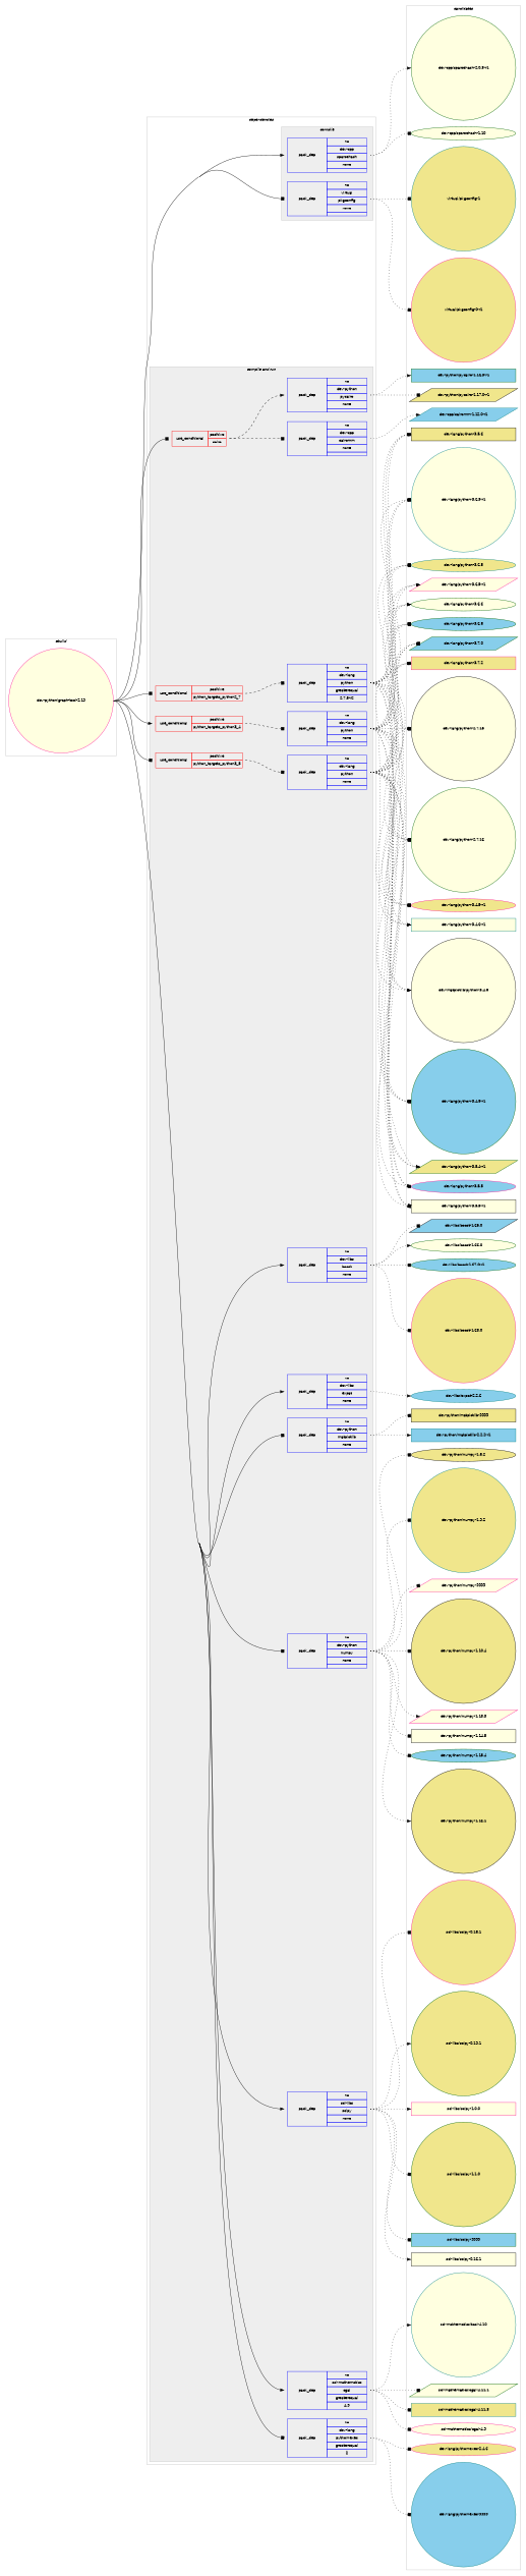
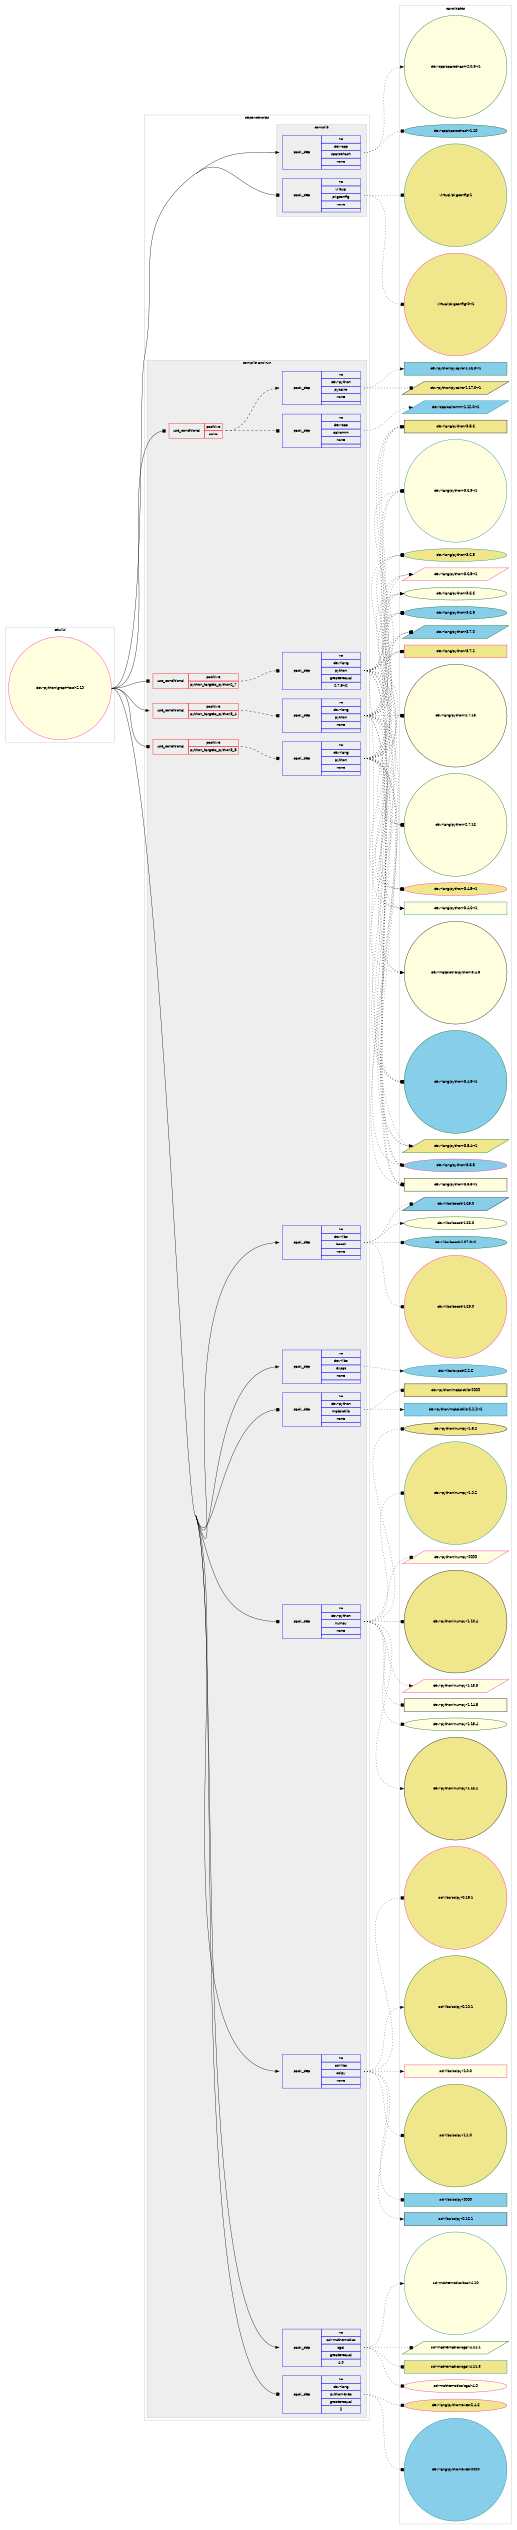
  digraph {
    compound=true
    concentrate=true
    fontname=Helvetica
    fontsize=10
    newrank=true
    rankdir=LR
    ranksep=1.5
    node [color=darkgreen fillcolor=lightyellow fontname=Helvetica fontsize=10 shape=circle style=filled]
    edge [arrowhead=box headport=w style=dotted tailport=e weight=100]
    n1 [color=deeppink label="dev-python/graph-tool-2.19" width=4]
    n2 [color=blue label=<<TABLE BORDER="0" CELLBORDER="1" CELLSPACING="0" CELLPADDING="4" WIDTH="220"><TR><TD ROWSPAN="6" CELLPADDING="30">pack_dep</TD></TR><TR><TD WIDTH="110">no</TD></TR><TR><TD>dev-cpp</TD></TR><TR><TD>sparsehash</TD></TR><TR><TD>none</TD></TR><TR><TD></TD></TR></TABLE>> shape=none fillcolor="" style=""]
    n3 [color=blue label=<<TABLE BORDER="0" CELLBORDER="1" CELLSPACING="0" CELLPADDING="4" WIDTH="220"><TR><TD ROWSPAN="6" CELLPADDING="30">pack_dep</TD></TR><TR><TD WIDTH="110">no</TD></TR><TR><TD>virtual</TD></TR><TR><TD>pkgconfig</TD></TR><TR><TD>none</TD></TR><TR><TD></TD></TR></TABLE>> shape=none fillcolor="" style=""]
    n4 [color=blue label=<<TABLE BORDER="0" CELLBORDER="1" CELLSPACING="0" CELLPADDING="4" WIDTH="220"><TR><TD ROWSPAN="6" CELLPADDING="30">pack_dep</TD></TR><TR><TD WIDTH="110">no</TD></TR><TR><TD>dev-cpp</TD></TR><TR><TD>cairomm</TD></TR><TR><TD>none</TD></TR><TR><TD></TD></TR></TABLE>> shape=none fillcolor="" style=""]
    n5 [color=blue label=<<TABLE BORDER="0" CELLBORDER="1" CELLSPACING="0" CELLPADDING="4" WIDTH="220"><TR><TD ROWSPAN="6" CELLPADDING="30">pack_dep</TD></TR><TR><TD WIDTH="110">no</TD></TR><TR><TD>dev-python</TD></TR><TR><TD>pycairo</TD></TR><TR><TD>none</TD></TR><TR><TD></TD></TR></TABLE>> shape=none fillcolor="" style=""]
    n6 [color=red label=<<TABLE BORDER="0" CELLBORDER="1" CELLSPACING="0" CELLPADDING="4"><TR><TD ROWSPAN="3" CELLPADDING="10">use_conditional</TD></TR><TR><TD>positive</TD></TR><TR><TD>cairo</TD></TR></TABLE>> shape=none fillcolor="" style=""]
    n7 [color=blue label=<<TABLE BORDER="0" CELLBORDER="1" CELLSPACING="0" CELLPADDING="4" WIDTH="220"><TR><TD ROWSPAN="6" CELLPADDING="30">pack_dep</TD></TR><TR><TD WIDTH="110">no</TD></TR><TR><TD>dev-lang</TD></TR><TR><TD>python</TD></TR><TR><TD>greaterequal</TD></TR><TR><TD>2.7.5-r2</TD></TR></TABLE>> shape=none fillcolor="" style=""]
    n8 [color=red label=<<TABLE BORDER="0" CELLBORDER="1" CELLSPACING="0" CELLPADDING="4"><TR><TD ROWSPAN="3" CELLPADDING="10">use_conditional</TD></TR><TR><TD>positive</TD></TR><TR><TD>python_targets_python2_7</TD></TR></TABLE>> shape=none fillcolor="" style=""]
    n9 [color=blue label=<<TABLE BORDER="0" CELLBORDER="1" CELLSPACING="0" CELLPADDING="4" WIDTH="220"><TR><TD ROWSPAN="6" CELLPADDING="30">pack_dep</TD></TR><TR><TD WIDTH="110">no</TD></TR><TR><TD>dev-lang</TD></TR><TR><TD>python</TD></TR><TR><TD>none</TD></TR><TR><TD></TD></TR></TABLE>> shape=none fillcolor="" style=""]
    n10 [color=red label=<<TABLE BORDER="0" CELLBORDER="1" CELLSPACING="0" CELLPADDING="4"><TR><TD ROWSPAN="3" CELLPADDING="10">use_conditional</TD></TR><TR><TD>positive</TD></TR><TR><TD>python_targets_python3_4</TD></TR></TABLE>> shape=none fillcolor="" style=""]
    n11 [color=blue label=<<TABLE BORDER="0" CELLBORDER="1" CELLSPACING="0" CELLPADDING="4" WIDTH="220"><TR><TD ROWSPAN="6" CELLPADDING="30">pack_dep</TD></TR><TR><TD WIDTH="110">no</TD></TR><TR><TD>dev-lang</TD></TR><TR><TD>python</TD></TR><TR><TD>none</TD></TR><TR><TD></TD></TR></TABLE>> shape=none fillcolor="" style=""]
    n12 [color=red label=<<TABLE BORDER="0" CELLBORDER="1" CELLSPACING="0" CELLPADDING="4"><TR><TD ROWSPAN="3" CELLPADDING="10">use_conditional</TD></TR><TR><TD>positive</TD></TR><TR><TD>python_targets_python3_5</TD></TR></TABLE>> shape=none fillcolor="" style=""]
    n13 [color=blue label=<<TABLE BORDER="0" CELLBORDER="1" CELLSPACING="0" CELLPADDING="4" WIDTH="220"><TR><TD ROWSPAN="6" CELLPADDING="30">pack_dep</TD></TR><TR><TD WIDTH="110">no</TD></TR><TR><TD>sci-mathematics</TD></TR><TR><TD>cgal</TD></TR><TR><TD>greaterequal</TD></TR><TR><TD>4.9</TD></TR></TABLE>> shape=none fillcolor="" style=""]
    n14 [color=blue label=<<TABLE BORDER="0" CELLBORDER="1" CELLSPACING="0" CELLPADDING="4" WIDTH="220"><TR><TD ROWSPAN="6" CELLPADDING="30">pack_dep</TD></TR><TR><TD WIDTH="110">no</TD></TR><TR><TD>dev-lang</TD></TR><TR><TD>python-exec</TD></TR><TR><TD>greaterequal</TD></TR><TR><TD>2</TD></TR></TABLE>> shape=none fillcolor="" style=""]
    n15 [color=blue label=<<TABLE BORDER="0" CELLBORDER="1" CELLSPACING="0" CELLPADDING="4" WIDTH="220"><TR><TD ROWSPAN="6" CELLPADDING="30">pack_dep</TD></TR><TR><TD WIDTH="110">no</TD></TR><TR><TD>dev-libs</TD></TR><TR><TD>boost</TD></TR><TR><TD>none</TD></TR><TR><TD></TD></TR></TABLE>> shape=none fillcolor="" style=""]
    n16 [color=blue label=<<TABLE BORDER="0" CELLBORDER="1" CELLSPACING="0" CELLPADDING="4" WIDTH="220"><TR><TD ROWSPAN="6" CELLPADDING="30">pack_dep</TD></TR><TR><TD WIDTH="110">no</TD></TR><TR><TD>dev-libs</TD></TR><TR><TD>expat</TD></TR><TR><TD>none</TD></TR><TR><TD></TD></TR></TABLE>> shape=none fillcolor="" style=""]
    n17 [color=blue label=<<TABLE BORDER="0" CELLBORDER="1" CELLSPACING="0" CELLPADDING="4" WIDTH="220"><TR><TD ROWSPAN="6" CELLPADDING="30">pack_dep</TD></TR><TR><TD WIDTH="110">no</TD></TR><TR><TD>dev-python</TD></TR><TR><TD>matplotlib</TD></TR><TR><TD>none</TD></TR><TR><TD></TD></TR></TABLE>> shape=none fillcolor="" style=""]
    n18 [color=blue label=<<TABLE BORDER="0" CELLBORDER="1" CELLSPACING="0" CELLPADDING="4" WIDTH="220"><TR><TD ROWSPAN="6" CELLPADDING="30">pack_dep</TD></TR><TR><TD WIDTH="110">no</TD></TR><TR><TD>dev-python</TD></TR><TR><TD>numpy</TD></TR><TR><TD>none</TD></TR><TR><TD></TD></TR></TABLE>> shape=none fillcolor="" style=""]
    n19 [color=blue label=<<TABLE BORDER="0" CELLBORDER="1" CELLSPACING="0" CELLPADDING="4" WIDTH="220"><TR><TD ROWSPAN="6" CELLPADDING="30">pack_dep</TD></TR><TR><TD WIDTH="110">no</TD></TR><TR><TD>sci-libs</TD></TR><TR><TD>scipy</TD></TR><TR><TD>none</TD></TR><TR><TD></TD></TR></TABLE>> shape=none fillcolor="" style=""]
-   n20 [label="dev-cpp/sparsehash-1.10" shape=ellipse width=4]
+   n20 [fillcolor=skyblue label="dev-cpp/sparsehash-1.10" shape=ellipse width=4]
    n21 [label="dev-cpp/sparsehash-2.0.3-r1" width=4]
    n22 [color=deeppink fillcolor=khaki label="virtual/pkgconfig-0-r1" width=4]
    n23 [color=teal fillcolor=khaki label="virtual/pkgconfig-1" width=4]
    n24 [color=teal fillcolor=skyblue label="dev-cpp/cairomm-1.12.0-r1" shape=parallelogram width=4]
    n25 [fillcolor=skyblue label="dev-python/pycairo-1.16.3-r1" shape=box width=4]
    n26 [color=black fillcolor=khaki label="dev-python/pycairo-1.17.0-r1" shape=parallelogram width=4]
    n27 [color=black label="dev-lang/python-2.7.15" width=4]
    n28 [label="dev-lang/python-2.7.16" width=4]
    n29 [color=deeppink fillcolor=khaki label="dev-lang/python-3.4.5-r1" shape=ellipse width=4]
    n30 [color=teal label="dev-lang/python-3.4.6-r1" shape=box width=4]
    n31 [color=black label="dev-matplotlib/python-3.4.8" width=4]
    n32 [fillcolor=skyblue label="dev-lang/python-3.4.8-r1" width=4]
    n33 [fillcolor=khaki label="dev-lang/python-3.5.4-r1" shape=parallelogram width=4]
    n34 [color=deeppink fillcolor=skyblue label="dev-lang/python-3.5.5" shape=ellipse width=4]
    n35 [color=black label="dev-lang/python-3.5.5-r1" shape=box width=4]
    n36 [color=black fillcolor=khaki label="dev-lang/python-3.5.6" shape=box width=4]
    n37 [color=teal label="dev-lang/python-3.6.3-r1" width=4]
    n38 [color=teal fillcolor=khaki label="dev-lang/python-3.6.5" shape=ellipse width=4]
    n39 [color=deeppink label="dev-lang/python-3.6.5-r1" shape=parallelogram width=4]
    n40 [label="dev-lang/python-3.6.6" shape=ellipse width=4]
    n41 [fillcolor=skyblue label="dev-lang/python-3.6.8" shape=ellipse width=4]
    n42 [fillcolor=skyblue label="dev-lang/python-3.7.0" shape=parallelogram width=4]
    n43 [color=deeppink fillcolor=khaki label="dev-lang/python-3.7.2" shape=box width=4]
    n44 [color=deeppink fillcolor=khaki label="dev-lang/python-exec-2.4.6" shape=ellipse width=4]
    n45 [color=teal fillcolor=skyblue label="dev-lang/python-exec-9999" width=4]
    n46 [color=deeppink fillcolor=khaki label="dev-libs/boost-1.63.0" width=4]
    n47 [color=black fillcolor=skyblue label="dev-libs/boost-1.65.0" shape=parallelogram width=4]
    n48 [label="dev-libs/boost-1.66.0" shape=ellipse width=4]
    n49 [fillcolor=skyblue label="dev-libs/boost-1.67.0-r1" shape=ellipse width=4]
    n50 [color=teal fillcolor=skyblue label="dev-libs/expat-2.2.6" shape=ellipse width=4]
    n51 [color=teal fillcolor=skyblue label="dev-python/matplotlib-2.2.2-r1" shape=box width=4]
    n52 [color=black fillcolor=khaki label="dev-python/matplotlib-9999" shape=box width=4]
    n53 [color=black fillcolor=khaki label="dev-python/numpy-1.10.4" width=4]
    n54 [color=deeppink label="dev-python/numpy-1.13.3" shape=parallelogram width=4]
    n55 [color=black label="dev-python/numpy-1.14.5" shape=box width=4]
-   n56 [fillcolor=skyblue label="dev-python/numpy-1.15.4" shape=ellipse width=4]
+   n56 [label="dev-python/numpy-1.15.4" shape=ellipse width=4]
    n57 [color=black fillcolor=khaki label="dev-python/numpy-1.16.1" width=4]
    n58 [color=black fillcolor=khaki label="dev-python/numpy-1.8.2" shape=ellipse width=4]
    n59 [color=teal fillcolor=khaki label="dev-python/numpy-1.9.2" width=4]
    n60 [color=deeppink label="dev-python/numpy-9999" shape=parallelogram width=4]
-   n61 [color=black label="sci-libs/scipy-0.16.1" shape=box width=4]
+   n61 [color=black fillcolor=skyblue label="sci-libs/scipy-0.16.1" shape=box width=4]
    n62 [color=deeppink fillcolor=khaki label="sci-libs/scipy-0.18.1" width=4]
    n63 [fillcolor=khaki label="sci-libs/scipy-0.19.1" width=4]
    n64 [color=deeppink label="sci-libs/scipy-1.0.0" shape=box width=4]
    n65 [fillcolor=khaki label="sci-libs/scipy-1.1.0" width=4]
    n66 [fillcolor=skyblue label="sci-libs/scipy-9999" shape=box width=4]
    n67 [color=teal label="sci-mathematics/tool-4.10" width=4]
    n68 [label="sci-mathematics/cgal-4.11.1" shape=parallelogram width=4]
    n69 [color=teal fillcolor=khaki label="sci-mathematics/cgal-4.11.3" shape=box width=4]
    n70 [color=deeppink label="sci-mathematics/cgal-4.9" shape=ellipse width=4]
    subgraph cluster_1 {
      color=gray
      label=<<i>dependencies</i>>
      subgraph cluster_2 {
        color=gray
        fillcolor="#eeeeee"
        label=<<i>compile</i>>
        style=filled
        subgraph sub_3 {
          color=gray
          fillcolor="#eeeeee"
          label=<<i>compile</i>>
          style=filled
          n2
        }
        subgraph sub_4 {
          color=gray
          fillcolor="#eeeeee"
          label=<<i>compile</i>>
          style=filled
          n3
        }
      }
      subgraph cluster_5 {
        color=gray
        fillcolor="#eeeeee"
        label=<<i>compile and run</i>>
        style=filled
        subgraph sub_6 {
          color=gray
          fillcolor="#eeeeee"
          label=<<i>compile and run</i>>
          style=filled
          n6
          subgraph sub_7 {
            color=gray
            fillcolor="#eeeeee"
            label=<<i>compile and run</i>>
            style=filled
            n4
          }
          subgraph sub_8 {
            color=gray
            fillcolor="#eeeeee"
            label=<<i>compile and run</i>>
            style=filled
            n5
          }
        }
        subgraph sub_9 {
          color=gray
          fillcolor="#eeeeee"
          label=<<i>compile and run</i>>
          style=filled
          n8
          subgraph sub_10 {
            color=gray
            fillcolor="#eeeeee"
            label=<<i>compile and run</i>>
            style=filled
            n7
          }
        }
        subgraph sub_11 {
          color=gray
          fillcolor="#eeeeee"
          label=<<i>compile and run</i>>
          style=filled
          n10
          subgraph sub_12 {
            color=gray
            fillcolor="#eeeeee"
            label=<<i>compile and run</i>>
            style=filled
            n9
          }
        }
        subgraph sub_13 {
          color=gray
          fillcolor="#eeeeee"
          label=<<i>compile and run</i>>
          style=filled
          n12
          subgraph sub_14 {
            color=gray
            fillcolor="#eeeeee"
            label=<<i>compile and run</i>>
            style=filled
            n11
          }
        }
        subgraph sub_15 {
          color=gray
          fillcolor="#eeeeee"
          label=<<i>compile and run</i>>
          style=filled
          n13
        }
        subgraph sub_16 {
          color=gray
          fillcolor="#eeeeee"
          label=<<i>compile and run</i>>
          style=filled
          n14
        }
        subgraph sub_17 {
          color=gray
          fillcolor="#eeeeee"
          label=<<i>compile and run</i>>
          style=filled
          n15
        }
        subgraph sub_18 {
          color=gray
          fillcolor="#eeeeee"
          label=<<i>compile and run</i>>
          style=filled
          n16
        }
        subgraph sub_19 {
          color=gray
          fillcolor="#eeeeee"
          label=<<i>compile and run</i>>
          style=filled
          n17
        }
        subgraph sub_20 {
          color=gray
          fillcolor="#eeeeee"
          label=<<i>compile and run</i>>
          style=filled
          n18
        }
        subgraph sub_21 {
          color=gray
          fillcolor="#eeeeee"
          label=<<i>compile and run</i>>
          style=filled
          n19
        }
      }
      subgraph cluster_22 {
        color=gray
        fillcolor="#eeeeee"
        label=<<i>run</i>>
        style=filled
      }
    }
    subgraph cluster_23 {
      color=gray
      label=<<i>ebuild</i>>
      rank=same
      n1
    }
    subgraph cluster_24 {
      color=gray
      label=<<i>candidates</i>>
      rank=same
      subgraph sub_25 {
        color=black
        label=<<i>candidates</i>>
        nodesep=1
        rank=same
        n20
        n21
      }
      subgraph sub_26 {
        color=black
        label=<<i>candidates</i>>
        nodesep=1
        rank=same
        n22
        n23
      }
      subgraph sub_27 {
        color=black
        label=<<i>candidates</i>>
        nodesep=1
        rank=same
        n24
      }
      subgraph sub_28 {
        color=black
        label=<<i>candidates</i>>
        nodesep=1
        rank=same
        n25
        n26
      }
      subgraph sub_29 {
        color=black
        label=<<i>candidates</i>>
        nodesep=1
        rank=same
        n27
        n28
        n29
        n30
        n31
        n32
        n33
        n34
        n35
        n36
        n37
        n38
        n39
        n40
        n41
        n42
        n43
      }
      subgraph sub_30 {
        color=black
        label=<<i>candidates</i>>
        nodesep=1
        rank=same
        n27
        n28
        n29
        n30
        n31
        n32
        n33
        n34
        n35
        n36
        n37
        n38
        n39
        n40
        n41
        n42
        n43
      }
      subgraph sub_31 {
        color=black
        label=<<i>candidates</i>>
        nodesep=1
        rank=same
        n27
        n28
        n29
        n30
        n31
        n32
        n33
        n34
        n35
        n36
        n37
        n38
        n39
        n40
        n41
        n42
        n43
      }
      subgraph sub_32 {
        color=black
        label=<<i>candidates</i>>
        nodesep=1
        rank=same
        n44
        n45
      }
      subgraph sub_33 {
        color=black
        label=<<i>candidates</i>>
        nodesep=1
        rank=same
        n46
        n47
        n48
        n49
      }
      subgraph sub_34 {
        color=black
        label=<<i>candidates</i>>
        nodesep=1
        rank=same
        n50
      }
      subgraph sub_35 {
        color=black
        label=<<i>candidates</i>>
        nodesep=1
        rank=same
        n51
        n52
      }
      subgraph sub_36 {
        color=black
        label=<<i>candidates</i>>
        nodesep=1
        rank=same
        n53
        n54
        n55
        n56
        n57
        n58
        n59
        n60
      }
      subgraph sub_37 {
        color=black
        label=<<i>candidates</i>>
        nodesep=1
        rank=same
        n61
        n62
        n63
        n64
        n65
        n66
      }
      subgraph sub_38 {
        color=black
        label=<<i>candidates</i>>
        nodesep=1
        rank=same
        n67
        n68
        n69
        n70
      }
    }
    n1 -> n2 [arrowhead=normal style=solid weight=20]
    n1 -> n3 [style=solid weight=20]
    n1 -> n6 [style=solid weight=20]
    n1 -> n8 [style=solid weight=20]
    n1 -> n10 [arrowhead=normal style=solid weight=20]
    n1 -> n12 [style=solid weight=20]
    n1 -> n13 [arrowhead=normal style=solid weight=20]
    n1 -> n14 [style=solid weight=20]
    n1 -> n15 [arrowhead=normal style=solid weight=20]
    n1 -> n16 [arrowhead=normal style=solid weight=20]
    n1 -> n17 [style=solid weight=20]
    n1 -> n18 [style=solid weight=20]
    n1 -> n19 [arrowhead=normal style=solid weight=20]
    n2 -> n20
    n2 -> n21 [arrowhead=normal]
    n3 -> n22
    n3 -> n23
    n4 -> n24 [arrowhead=normal]
    n5 -> n25 [arrowhead=normal]
    n5 -> n26
    n6 -> n4 [style=dashed weight=20]
    n6 -> n5 [arrowhead=normal style=dashed weight=20]
    n7 -> n27
    n7 -> n28
    n7 -> n29
    n7 -> n30 [arrowhead=normal]
    n7 -> n31 [arrowhead=normal]
    n7 -> n32
    n7 -> n33 [arrowhead=normal]
    n7 -> n34 [arrowhead=normal]
    n7 -> n35
    n7 -> n36
    n7 -> n37
    n7 -> n38
    n7 -> n39 [arrowhead=normal]
    n7 -> n40 [arrowhead=normal]
    n7 -> n41
    n7 -> n42
    n7 -> n43
    n8 -> n7 [style=dashed weight=20]
    n9 -> n27 [arrowhead=normal]
    n9 -> n28
    n9 -> n29
    n9 -> n30 [arrowhead=normal]
    n9 -> n31 [arrowhead=normal]
    n9 -> n32 [arrowhead=normal]
    n9 -> n33 [arrowhead=normal]
    n9 -> n34 [arrowhead=normal]
    n9 -> n35
    n9 -> n36 [arrowhead=normal]
    n9 -> n37
    n9 -> n38
    n9 -> n39 [arrowhead=normal]
    n9 -> n40 [arrowhead=normal]
    n9 -> n41
    n9 -> n42
    n9 -> n43 [arrowhead=normal]
    n10 -> n9 [style=dashed weight=20]
    n11 -> n27
    n11 -> n28
    n11 -> n29 [arrowhead=normal]
    n11 -> n30 [arrowhead=normal]
    n11 -> n31 [arrowhead=normal]
    n11 -> n32
    n11 -> n33 [arrowhead=normal]
    n11 -> n34
    n11 -> n35
    n11 -> n36 [arrowhead=normal]
    n11 -> n37 [arrowhead=normal]
    n11 -> n38
    n11 -> n39 [arrowhead=normal]
    n11 -> n40 [arrowhead=normal]
    n11 -> n41
    n11 -> n42 [arrowhead=normal]
    n11 -> n43 [arrowhead=normal]
    n12 -> n11 [style=dashed weight=20]
    n13 -> n67 [arrowhead=normal]
    n13 -> n68
    n13 -> n69
    n13 -> n70
    n14 -> n44
    n14 -> n45
    n15 -> n46
    n15 -> n47
    n15 -> n48 [arrowhead=normal]
    n15 -> n49
    n16 -> n50 [arrowhead=normal]
    n17 -> n51 [arrowhead=normal]
    n17 -> n52
    n18 -> n53
    n18 -> n54 [arrowhead=normal]
    n18 -> n55
    n18 -> n56
    n18 -> n57 [arrowhead=normal]
    n18 -> n58
    n18 -> n59
    n18 -> n60
    n19 -> n61 [arrowhead=normal]
    n19 -> n62
    n19 -> n63 [arrowhead=normal]
    n19 -> n64 [arrowhead=normal]
    n19 -> n65
    n19 -> n66
  }
